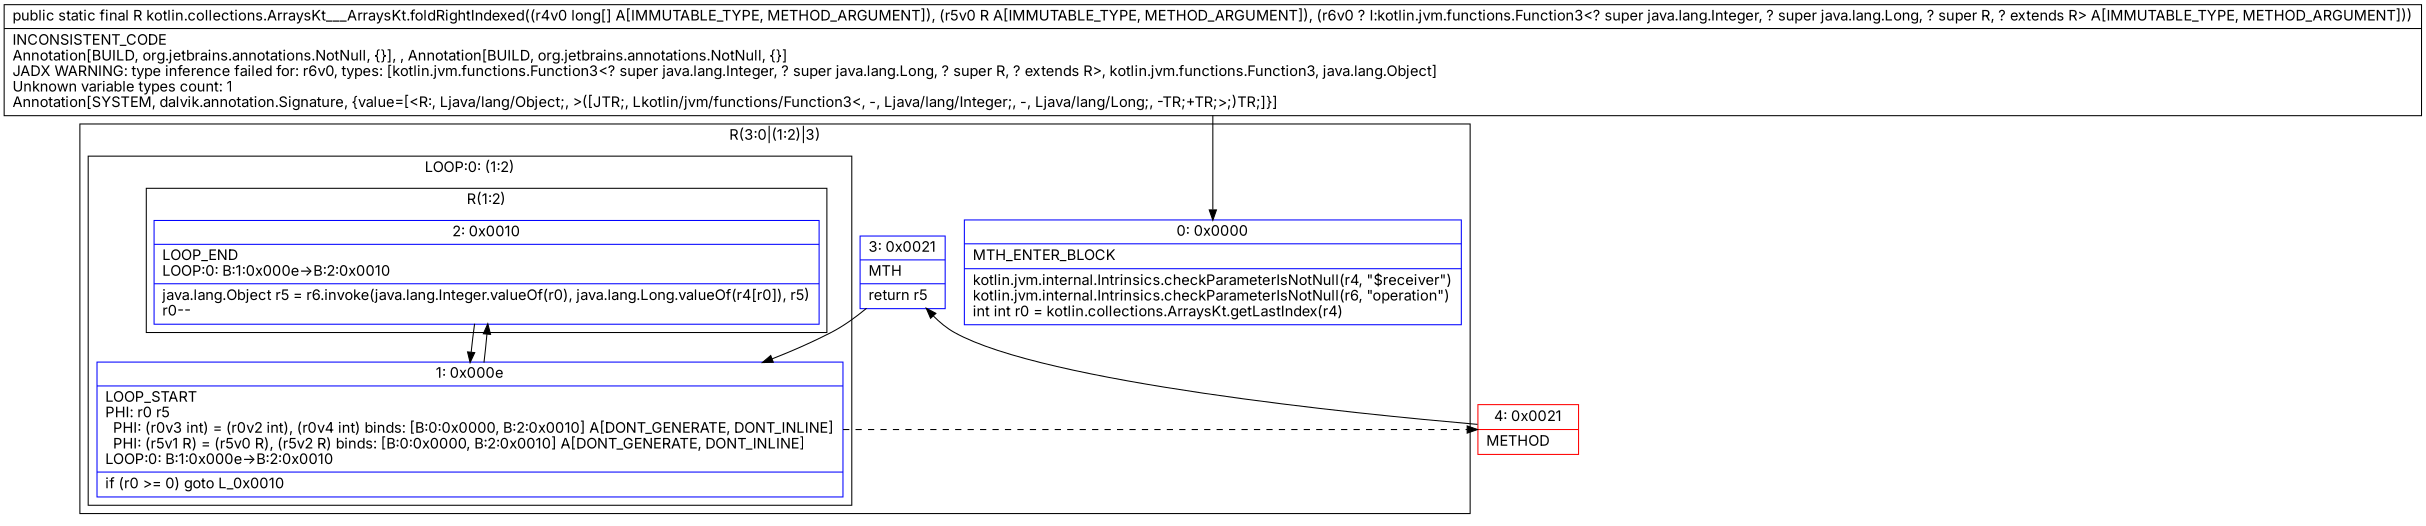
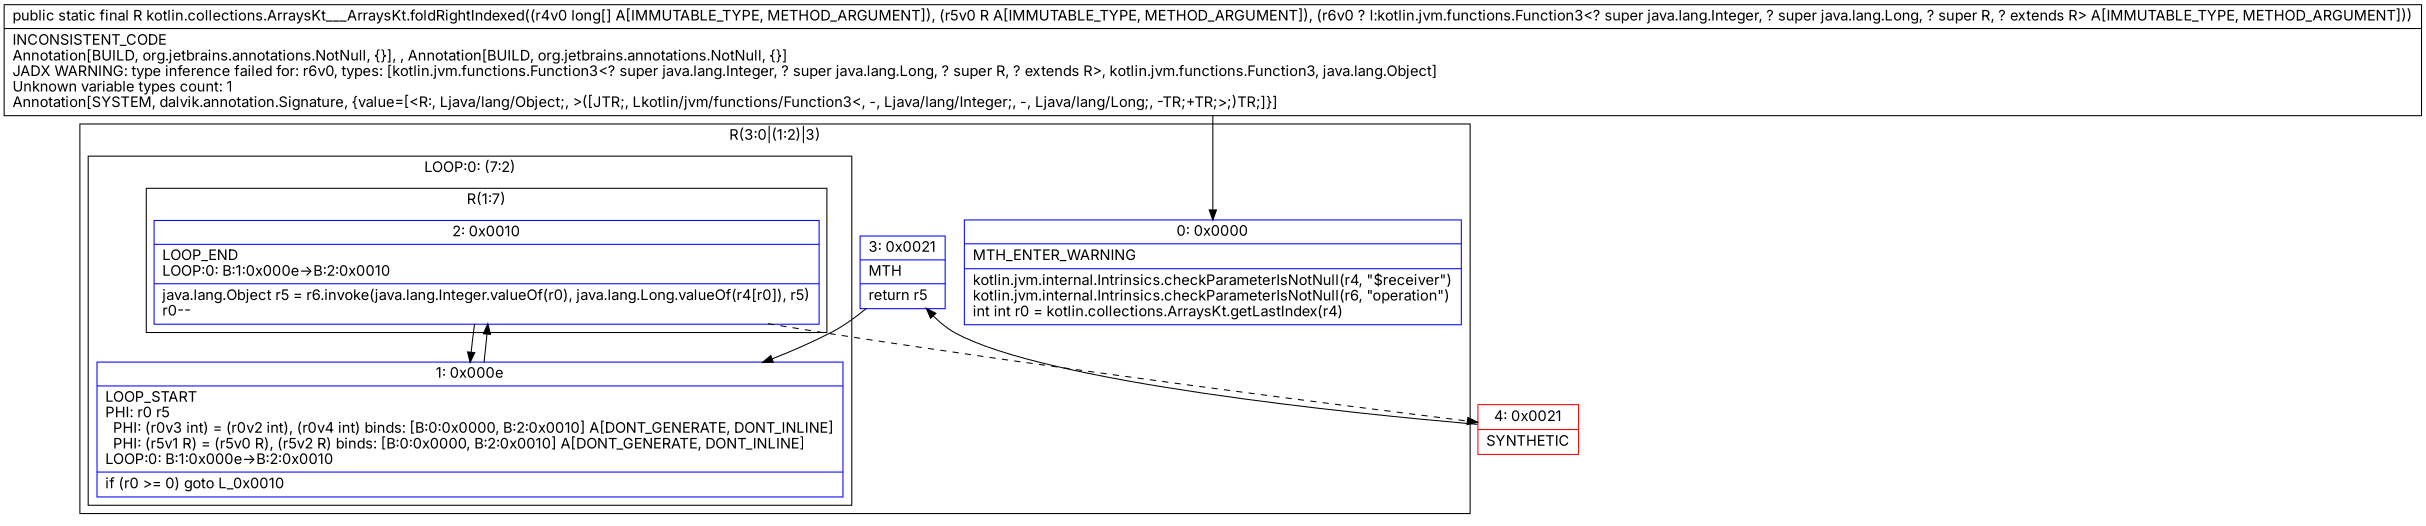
  digraph {
    fontname=Inter
    node [color=blue fontname=Inter shape=record]
    edge [fontname=Inter]
    n1 [label="{2\:\ 0x0010|LOOP_END\lLOOP:0: B:1:0x000e\-\>B:2:0x0010\l|java.lang.Object r5 = r6.invoke(java.lang.Integer.valueOf(r0), java.lang.Long.valueOf(r4[r0]), r5)\lr0\-\-\l}"]
    n2 [label="{1\:\ 0x000e|LOOP_START\lPHI: r0 r5 \l  PHI: (r0v3 int) = (r0v2 int), (r0v4 int) binds: [B:0:0x0000, B:2:0x0010] A[DONT_GENERATE, DONT_INLINE]\l  PHI: (r5v1 R) = (r5v0 R), (r5v2 R) binds: [B:0:0x0000, B:2:0x0010] A[DONT_GENERATE, DONT_INLINE]\lLOOP:0: B:1:0x000e\-\>B:2:0x0010\l|if (r0 \>= 0) goto L_0x0010\l}"]
-   n3 [label="{0\:\ 0x0000|MTH_ENTER_BLOCK\l|kotlin.jvm.internal.Intrinsics.checkParameterIsNotNull(r4, \"$receiver\")\lkotlin.jvm.internal.Intrinsics.checkParameterIsNotNull(r6, \"operation\")\lint int r0 = kotlin.collections.ArraysKt.getLastIndex(r4)\l}"]
+   n3 [label="{0\:\ 0x0000|MTH_ENTER_WARNING\l|kotlin.jvm.internal.Intrinsics.checkParameterIsNotNull(r4, \"$receiver\")\lkotlin.jvm.internal.Intrinsics.checkParameterIsNotNull(r6, \"operation\")\lint int r0 = kotlin.collections.ArraysKt.getLastIndex(r4)\l}"]
    n4 [label="{3\:\ 0x0021|MTH\l|return r5\l}"]
-   n5 [color=red label="{4\:\ 0x0021|METHOD\l}"]
+   n5 [color=red label="{4\:\ 0x0021|SYNTHETIC\l}"]
    n6 [label="{public static final R kotlin.collections.ArraysKt___ArraysKt.foldRightIndexed((r4v0 long[] A[IMMUTABLE_TYPE, METHOD_ARGUMENT]), (r5v0 R A[IMMUTABLE_TYPE, METHOD_ARGUMENT]), (r6v0 ? I:kotlin.jvm.functions.Function3\<? super java.lang.Integer, ? super java.lang.Long, ? super R, ? extends R\> A[IMMUTABLE_TYPE, METHOD_ARGUMENT]))  | INCONSISTENT_CODE\lAnnotation[BUILD, org.jetbrains.annotations.NotNull, \{\}], , Annotation[BUILD, org.jetbrains.annotations.NotNull, \{\}]\lJADX WARNING: type inference failed for: r6v0, types: [kotlin.jvm.functions.Function3\<? super java.lang.Integer, ? super java.lang.Long, ? super R, ? extends R\>, kotlin.jvm.functions.Function3, java.lang.Object]\lUnknown variable types count: 1\lAnnotation[SYSTEM, dalvik.annotation.Signature, \{value=[\<R:, Ljava\/lang\/Object;, \>([JTR;, Lkotlin\/jvm\/functions\/Function3\<, \-, Ljava\/lang\/Integer;, \-, Ljava\/lang\/Long;, \-TR;+TR;\>;)TR;]\}]\l}" color=""]
    subgraph cluster_1 {
      label="R(3:0|(1:2)|3)"
      n3
      n4
      subgraph cluster_2 {
-       label="LOOP:0: (1:2)"
+       label="LOOP:0: (7:2)"
        n2
        subgraph cluster_3 {
-         label="R(1:2)"
+         label="R(1:7)"
          n1
        }
      }
    }
    n1 -> n2
    n2 -> n1
-   n2 -> n5 [style=dashed]
+   n1 -> n5 [style=dashed]
    n4 -> n2
    n5 -> n4
    n6 -> n3
  }
